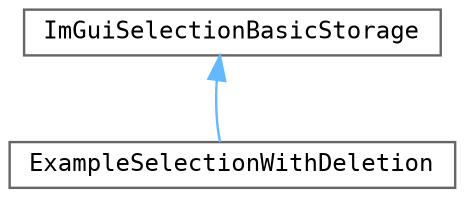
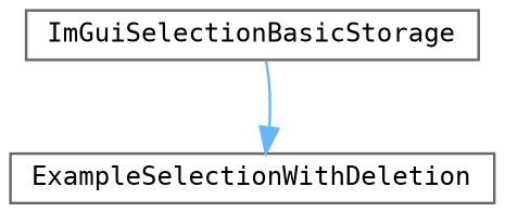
  digraph {
    rankdir=TB
    fontname="DejaVu Sans Mono"
    node [color=grey40 fillcolor=white fontname="DejaVu Sans Mono" fontsize=10 shape=box style=filled]
    n1 [height=0.2 label=ImGuiSelectionBasicStorage width=0.4]
    n2 [height=0.2 label=ExampleSelectionWithDeletion width=0.4]
-   n1 -> n2 [color=steelblue1 dir=back fontname="DejaVu Sans Mono" fontsize=10 labelfontname=Helvetica labelfontsize=10 style=solid]
+   n2 -> n1 [color=steelblue1 dir=back fontname="DejaVu Sans Mono" fontsize=10 labelfontname=Helvetica labelfontsize=10 style=solid]
  }
